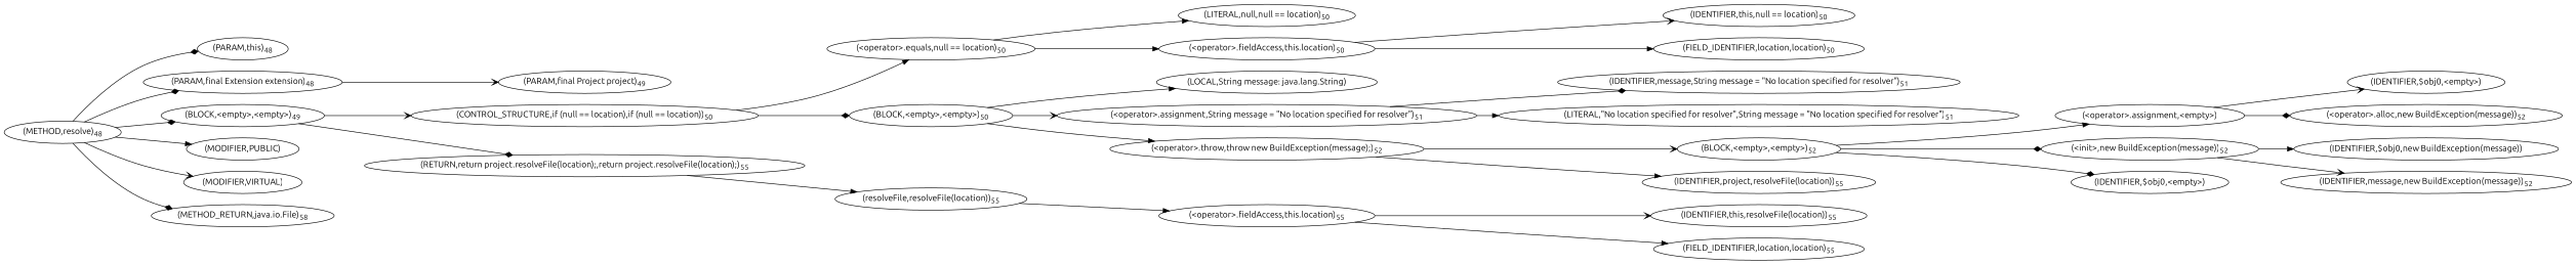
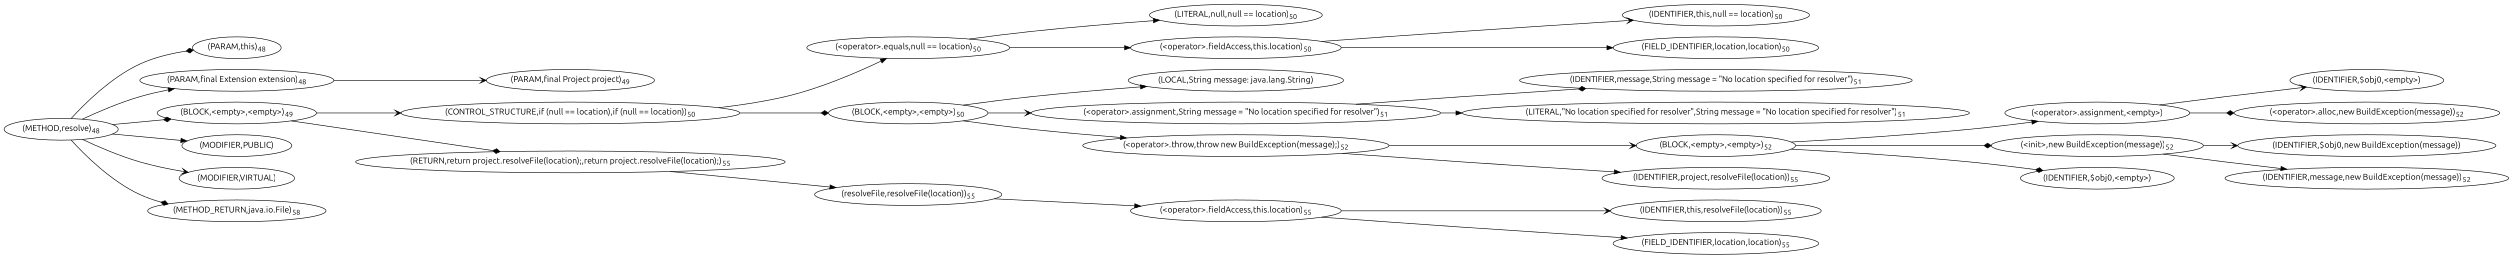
  digraph {
    fontname=Ubuntu
    rankdir=LR
    node [fontname=Ubuntu]
    edge [arrowhead=normal fontname=Ubuntu]
    n1 [label=<(METHOD,resolve)<SUB>48</SUB>>]
    n2 [label=<(PARAM,this)<SUB>48</SUB>>]
    n3 [label=<(PARAM,final Extension extension)<SUB>48</SUB>>]
    n4 [label=<(BLOCK,&lt;empty&gt;,&lt;empty&gt;)<SUB>49</SUB>>]
    n5 [label=<(MODIFIER,PUBLIC)>]
    n6 [label=<(MODIFIER,VIRTUAL)>]
    n7 [label=<(METHOD_RETURN,java.io.File)<SUB>58</SUB>>]
    n8 [label=<(PARAM,final Project project)<SUB>49</SUB>>]
    n9 [label=<(CONTROL_STRUCTURE,if (null == location),if (null == location))<SUB>50</SUB>>]
    n10 [label=<(RETURN,return project.resolveFile(location);,return project.resolveFile(location);)<SUB>55</SUB>>]
    n11 [label=<(&lt;operator&gt;.equals,null == location)<SUB>50</SUB>>]
    n12 [label=<(BLOCK,&lt;empty&gt;,&lt;empty&gt;)<SUB>50</SUB>>]
    n13 [label=<(resolveFile,resolveFile(location))<SUB>55</SUB>>]
    n14 [label=<(LITERAL,null,null == location)<SUB>50</SUB>>]
    n15 [label=<(&lt;operator&gt;.fieldAccess,this.location)<SUB>50</SUB>>]
    n16 [label=<(LOCAL,String message: java.lang.String)>]
    n17 [label=<(&lt;operator&gt;.assignment,String message = &quot;No location specified for resolver&quot;)<SUB>51</SUB>>]
    n18 [label=<(&lt;operator&gt;.throw,throw new BuildException(message);)<SUB>52</SUB>>]
    n19 [label=<(IDENTIFIER,this,null == location)<SUB>50</SUB>>]
    n20 [label=<(FIELD_IDENTIFIER,location,location)<SUB>50</SUB>>]
    n21 [label=<(IDENTIFIER,message,String message = &quot;No location specified for resolver&quot;)<SUB>51</SUB>>]
    n22 [label=<(LITERAL,&quot;No location specified for resolver&quot;,String message = &quot;No location specified for resolver&quot;)<SUB>51</SUB>>]
    n23 [label=<(BLOCK,&lt;empty&gt;,&lt;empty&gt;)<SUB>52</SUB>>]
    n24 [label=<(IDENTIFIER,project,resolveFile(location))<SUB>55</SUB>>]
    n25 [label=<(&lt;operator&gt;.assignment,&lt;empty&gt;)>]
    n26 [label=<(&lt;init&gt;,new BuildException(message))<SUB>52</SUB>>]
    n27 [label=<(IDENTIFIER,$obj0,&lt;empty&gt;)>]
    n28 [label=<(IDENTIFIER,$obj0,&lt;empty&gt;)>]
    n29 [label=<(&lt;operator&gt;.alloc,new BuildException(message))<SUB>52</SUB>>]
    n30 [label=<(IDENTIFIER,$obj0,new BuildException(message))>]
    n31 [label=<(IDENTIFIER,message,new BuildException(message))<SUB>52</SUB>>]
    n32 [label=<(&lt;operator&gt;.fieldAccess,this.location)<SUB>55</SUB>>]
    n33 [label=<(IDENTIFIER,this,resolveFile(location))<SUB>55</SUB>>]
    n34 [label=<(FIELD_IDENTIFIER,location,location)<SUB>55</SUB>>]
    n1 -> n2 [arrowhead=diamond]
-   n1 -> n3 [arrowhead=diamond]
+   n1 -> n3
    n1 -> n4 [arrowhead=diamond]
    n1 -> n5
    n1 -> n6 [arrowhead=vee]
    n1 -> n7 [arrowhead=diamond]
    n3 -> n8 [arrowhead=vee]
    n4 -> n9 [arrowhead=vee]
    n4 -> n10 [arrowhead=diamond]
    n9 -> n11
    n9 -> n12 [arrowhead=diamond]
    n10 -> n13
    n11 -> n14
    n11 -> n15
    n12 -> n16
    n12 -> n17 [arrowhead=vee]
    n12 -> n18
    n13 -> n32
    n15 -> n19 [arrowhead=vee]
    n15 -> n20
    n17 -> n21 [arrowhead=diamond]
    n17 -> n22
    n18 -> n23 [arrowhead=vee]
    n18 -> n24
    n23 -> n25
    n23 -> n26 [arrowhead=diamond]
    n23 -> n27 [arrowhead=diamond]
    n25 -> n28 [arrowhead=vee]
    n25 -> n29 [arrowhead=diamond]
-   n26 -> n30
-   n26 -> n31 [arrowhead=vee]
+   n26 -> n30 [arrowhead=vee]
+   n26 -> n31
    n32 -> n33 [arrowhead=vee]
    n32 -> n34
  }
